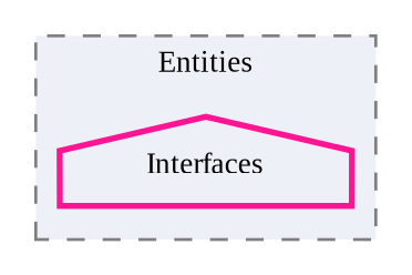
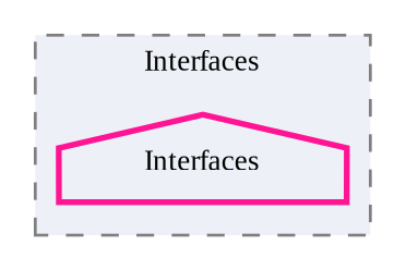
  digraph {
    compound=true
    fontname="Liberation Serif"
    n1 [color=deeppink fillcolor="#edf0f7" fontname="Liberation Serif" fontsize=10 height=0.2 label=Interfaces shape=house style="filled,bold" width=0.4]
    subgraph cluster_1 {
      bgcolor="#edf0f7"
      fontsize=10
-     label=Entities
+     label=Interfaces
      pencolor=grey50
      style="filled,dashed"
      n1
    }
  }
